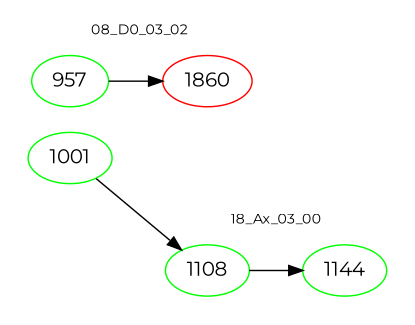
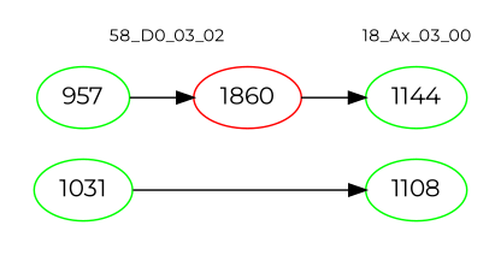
  digraph {
    fontname=Montserrat
    rankdir=LR
    node [color=green fontname=Montserrat]
    edge [color=black fontname=Montserrat]
    n1 [label=1108]
    n2 [label=1144]
-   n3 [label=1001]
+   n3 [label=1031]
    n4 [label=957]
    n5 [color=red label=1860]
    subgraph cluster_1 {
      color=white
      fontsize=10
      label="18_Ax_03_00"
      n1
      n2
    }
    subgraph cluster_2 {
      color=white
      fontsize=10
-     label="08_D0_03_02"
+     label="58_D0_03_02"
      n3
      n4
      n5
    }
-   n1 -> n2
+   n5 -> n2
    n3 -> n1
    n4 -> n5
  }
